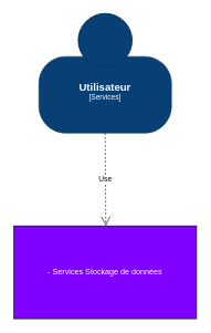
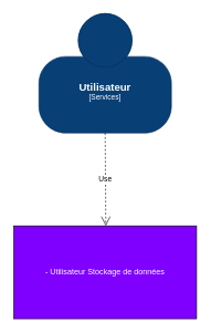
  <mxCell id="0" />
  <mxCell id="1" parent="0" />
  <mxCell id="2" value="&lt;font style=&quot;font-size: 16px&quot;&gt;&lt;b&gt;Utilisateur&lt;/b&gt;&lt;/font&gt;&lt;div&gt;[Services]&lt;/div&gt;&lt;br&gt;&lt;div&gt;&lt;font style=&quot;font-size: 11px&quot;&gt;&lt;font color=&quot;#cccccc&quot;&gt;&lt;/font&gt;&lt;/div&gt;" style="html=1;fontSize=11;dashed=0;whiteSpace=wrap;fillColor=#083F75;strokeColor=#06315C;fontColor=#ffffff;shape=mxgraph.c4.person2;align=center;metaEdit=1;points=[[0.5,0,0],[1,0.5,0],[1,0.75,0],[0.75,1,0],[0.5,1,0],[0.25,1,0],[0,0.75,0],[0,0.5,0]];resizable=0;" vertex="1" parent="1"><mxGeometry x="58" y="20" width="200" height="180" as="geometry" /></mxCell>
  <mxCell id="3" value="Use" style="endArrow=open;endSize=12;dashed=1;html=1;rounded=0;entryX=0.5;entryY=0;entryDx=0;entryDy=0;exitX=0.5;exitY=1;exitDx=0;exitDy=0;exitPerimeter=0;" edge="1" parent="1" source="2"><mxGeometry width="160" relative="1" as="geometry"><mxPoint x="44" y="260" as="sourcePoint" /><mxPoint x="159" y="340" as="targetPoint" /></mxGeometry></mxCell>
- <mxCell id="4" value="&lt;div&gt;&lt;br&gt;&lt;/div&gt;&lt;div&gt;&lt;br&gt;&lt;/div&gt;&lt;div&gt;&lt;font color=&quot;#ffffff&quot;&gt;- Services Stockage de données&lt;/font&gt;&lt;/div&gt;&lt;div&gt;&lt;br&gt;&lt;/div&gt;&lt;div&gt;&lt;br&gt;&lt;/div&gt;" style="rounded=0;whiteSpace=wrap;html=1;fillColor=#7F00FF;" vertex="1" parent="1"><mxGeometry x="20" y="340" width="276" height="140" as="geometry" /></mxCell>
+ <mxCell id="4" value="&lt;div&gt;&lt;br&gt;&lt;/div&gt;&lt;div&gt;&lt;br&gt;&lt;/div&gt;&lt;div&gt;&lt;font color=&quot;#ffffff&quot;&gt;- Utilisateur Stockage de données&lt;/font&gt;&lt;/div&gt;&lt;div&gt;&lt;br&gt;&lt;/div&gt;&lt;div&gt;&lt;br&gt;&lt;/div&gt;" style="rounded=0;whiteSpace=wrap;html=1;fillColor=#7F00FF;" vertex="1" parent="1"><mxGeometry x="20" y="340" width="276" height="140" as="geometry" /></mxCell>
